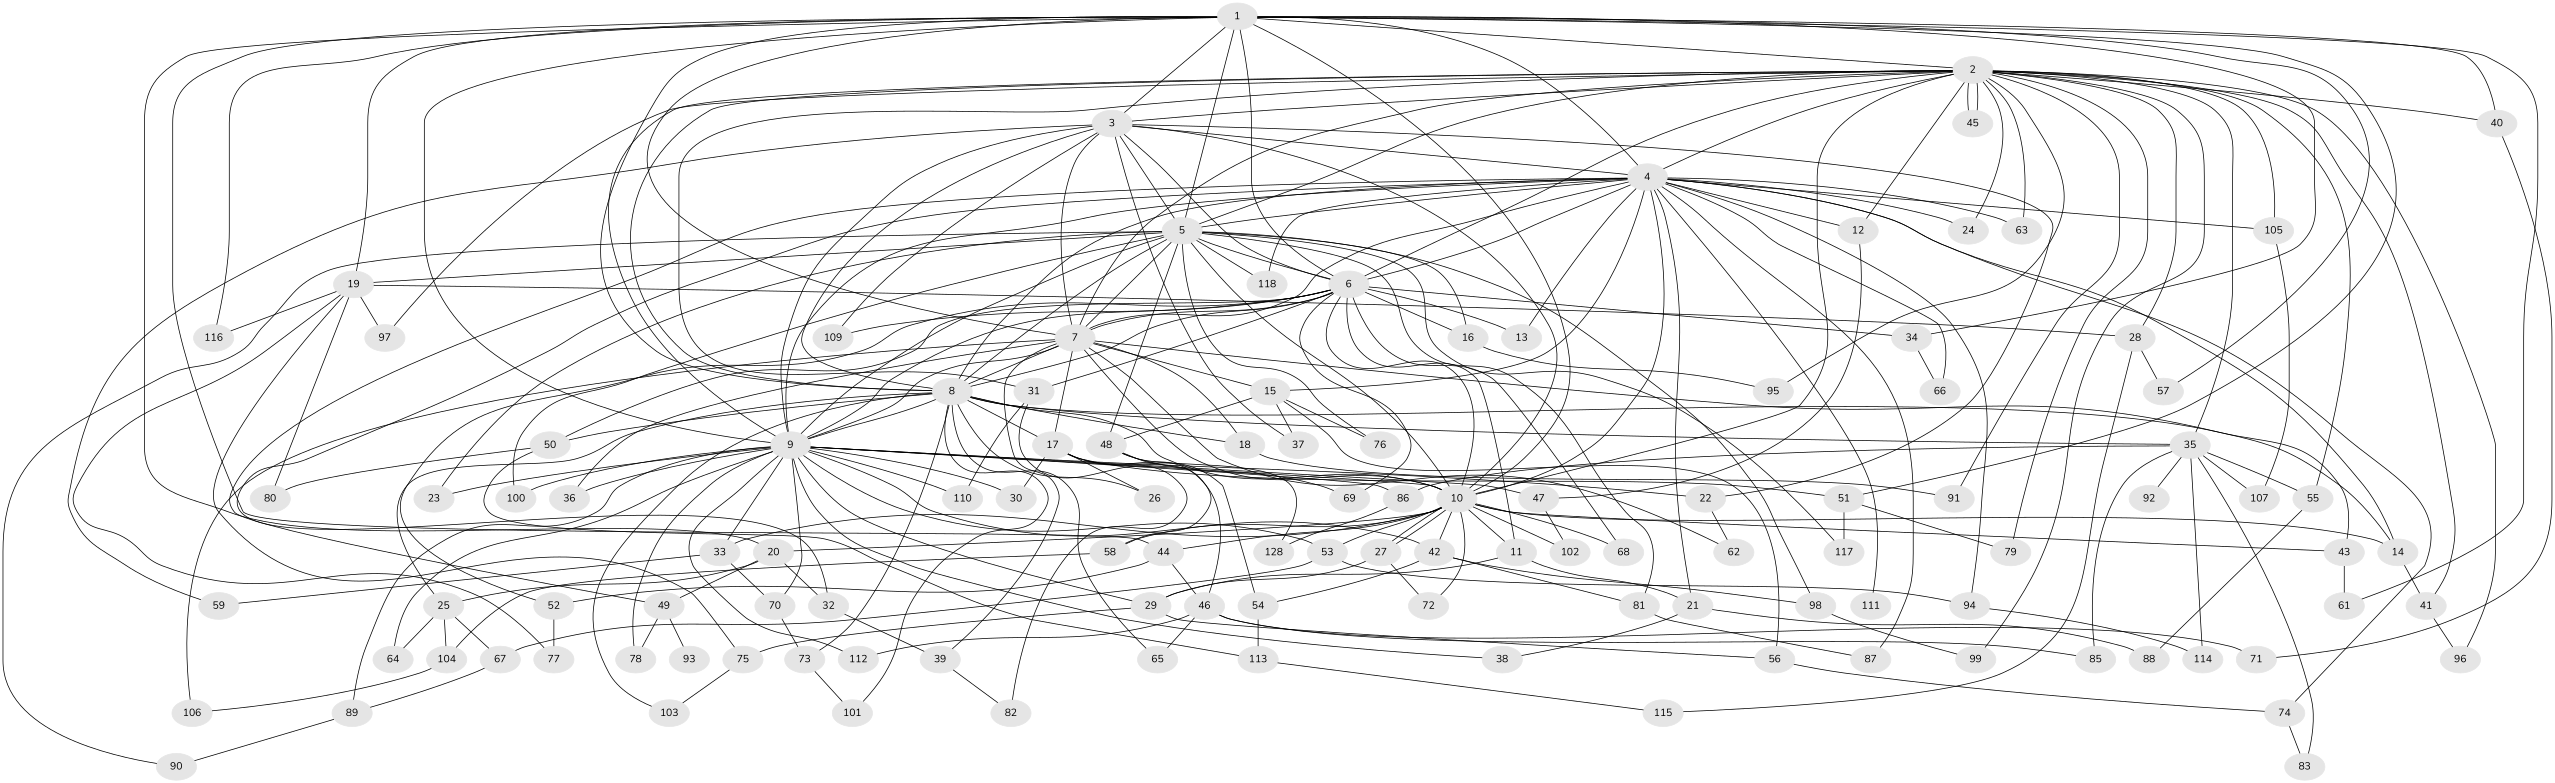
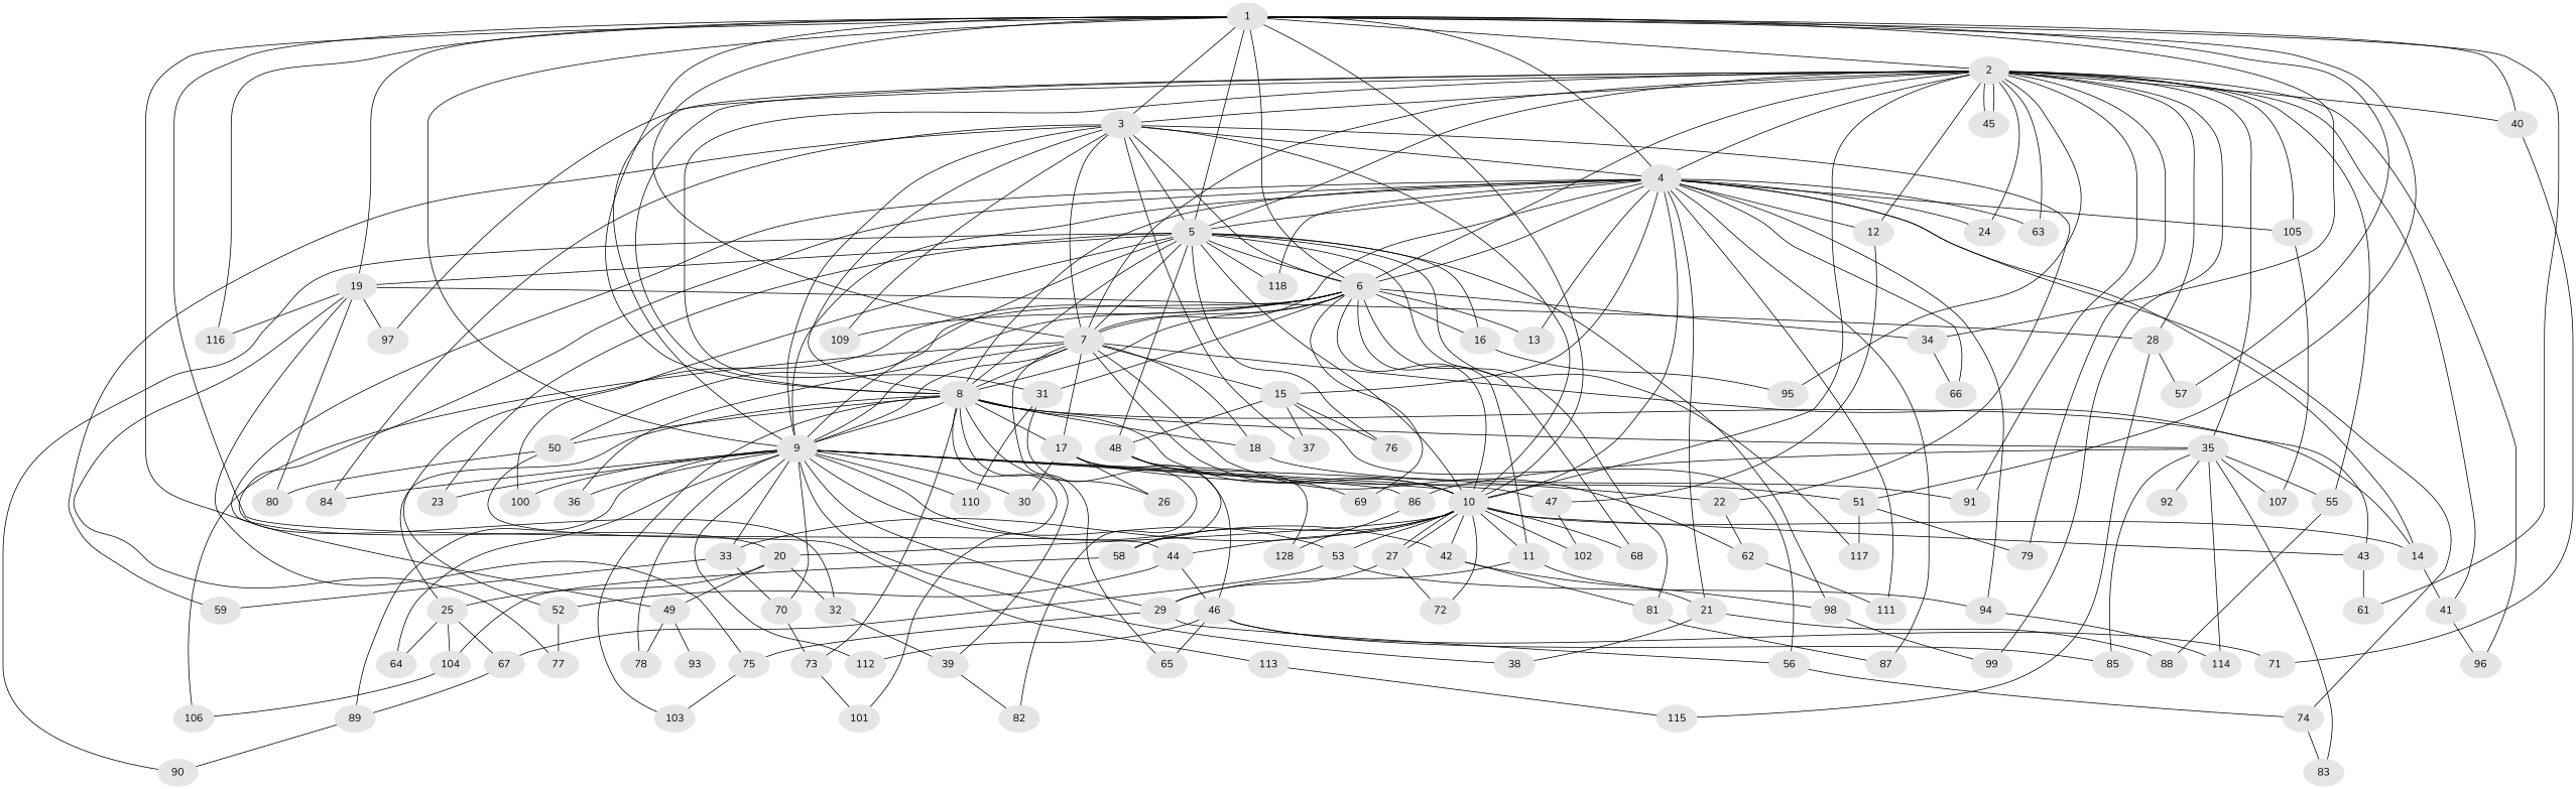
  graph {
    fontname=Nunito
    node [color=gray90 fontname=Nunito style=filled]
    edge [fontname=Nunito]
    1
    2
    3
    4
    5
    6
    7
    8
    9
    10
    19
    20
    34
    40
    44
    51
    57
    61
    116
    12
    24
    28
    31
    35
    41
    45
    55
    63
    79
    91
    95
    96
    97
    99
    105
    22
    37
    59
+   84
    109
    13
    15
    21
    32
    49
    66
    74
    87
    94
    111
    118
    14
    16
    23
    48
    76
    81
    90
    98
    100
    117
    11
    50
    52
    68
    69
    17
    18
    36
    39
    43
    62
    106
    25
    26
    65
    73
    101
    103
    30
    33
    38
    42
    47
    53
    64
    70
    78
    86
    89
    110
    112
    29
    27
    58
    72
    102
    75
    77
    80
    71
    46
    115
    82
    92
    83
    85
    107
    114
    88
    56
    93
    n113 [label=128]
    113
-   54
    67
    104
    1 -- 2
    1 -- 3
    1 -- 4
    1 -- 5
    1 -- 6
    1 -- 7
    1 -- 8
    1 -- 9
    1 -- 10
    1 -- 19
    1 -- 20
    1 -- 34
    1 -- 40
    1 -- 44
    1 -- 51
    1 -- 57
    1 -- 61
    1 -- 116
    2 -- 3
    2 -- 4
    2 -- 5
    2 -- 6
    2 -- 7
    2 -- 8
    2 -- 9
    2 -- 10
    2 -- 40
    2 -- 12
    2 -- 24
    2 -- 28
    2 -- 31
    2 -- 35
    2 -- 41
    2 -- 45
    2 -- 45
    2 -- 55
    2 -- 63
    2 -- 79
    2 -- 91
    2 -- 95
    2 -- 96
    2 -- 97
    2 -- 99
    2 -- 105
    3 -- 4
    3 -- 5
    3 -- 6
    3 -- 7
    3 -- 8
    3 -- 9
    3 -- 10
    3 -- 22
    3 -- 37
    3 -- 59
+   3 -- 84
    3 -- 109
    4 -- 5
    4 -- 6
    4 -- 7
    4 -- 8
    4 -- 9
    4 -- 10
    4 -- 12
    4 -- 24
    4 -- 63
    4 -- 105
    4 -- 13
    4 -- 15
    4 -- 21
    4 -- 32
    4 -- 49
    4 -- 66
    4 -- 74
    4 -- 87
    4 -- 94
    4 -- 111
    4 -- 118
    4 -- 14
    5 -- 6
    5 -- 7
    5 -- 8
    5 -- 9
    5 -- 10
    5 -- 19
    5 -- 118
    5 -- 16
    5 -- 23
    5 -- 48
    5 -- 76
    5 -- 81
    5 -- 90
    5 -- 98
    5 -- 100
    5 -- 117
    6 -- 7
    6 -- 8
    6 -- 9
    6 -- 10
    6 -- 34
    6 -- 31
    6 -- 109
    6 -- 13
    6 -- 16
    6 -- 11
    6 -- 50
    6 -- 52
    6 -- 68
    6 -- 69
    7 -- 8
    7 -- 9
    7 -- 10
    7 -- 15
    7 -- 17
    7 -- 18
    7 -- 36
    7 -- 39
    7 -- 43
    7 -- 62
    7 -- 106
    8 -- 9
    8 -- 10
    8 -- 35
    8 -- 14
    8 -- 50
    8 -- 17
    8 -- 18
    8 -- 25
    8 -- 26
    8 -- 65
    8 -- 73
    8 -- 101
    8 -- 103
    9 -- 10
    9 -- 22
+   9 -- 84
    9 -- 23
    9 -- 100
    9 -- 36
    9 -- 30
    9 -- 33
    9 -- 38
    9 -- 42
    9 -- 47
    9 -- 53
    9 -- 64
    9 -- 70
    9 -- 78
    9 -- 86
    9 -- 89
    9 -- 110
    9 -- 112
    9 -- 29
    10 -- 20
    10 -- 44
    10 -- 14
    10 -- 11
    10 -- 68
    10 -- 43
    10 -- 33
    10 -- 42
    10 -- 53
    10 -- 27
    10 -- 27
    10 -- 58
    10 -- 72
    10 -- 102
    19 -- 116
    19 -- 28
    19 -- 97
    19 -- 75
    19 -- 77
    19 -- 80
    20 -- 32
    20 -- 49
    20 -- 25
    34 -- 66
    40 -- 71
    44 -- 52
    44 -- 46
    51 -- 79
    51 -- 117
    12 -- 47
    28 -- 57
    28 -- 115
    31 -- 110
    31 -- 82
    35 -- 55
    35 -- 86
    35 -- 92
    35 -- 83
    35 -- 85
    35 -- 107
    35 -- 114
    41 -- 96
    55 -- 88
    105 -- 107
    22 -- 62
    15 -- 37
    15 -- 48
    15 -- 76
    15 -- 56
    21 -- 38
    21 -- 88
    32 -- 39
    49 -- 78
    49 -- 93
    74 -- 83
    94 -- 114
    14 -- 41
    16 -- 95
    48 -- 69
    48 -- 58
    48 -- n113
    81 -- 87
    98 -- 99
    11 -- 21
    11 -- 29
    50 -- 80
    50 -- 113
    52 -- 77
    17 -- 51
    17 -- 26
    17 -- 30
    17 -- 46
-   17 -- 54
    18 -- 91
    39 -- 82
    43 -- 61
+   62 -- 111
    25 -- 64
    25 -- 67
    25 -- 104
    73 -- 101
    33 -- 59
    33 -- 70
    42 -- 81
    42 -- 98
-   42 -- 54
    47 -- 102
    53 -- 94
    53 -- 67
    70 -- 73
    86 -- n113
    89 -- 90
    29 -- 75
    29 -- 56
    27 -- 29
    27 -- 72
    58 -- 104
    75 -- 103
    46 -- 65
    46 -- 112
    46 -- 71
    46 -- 85
    56 -- 74
    113 -- 115
-   54 -- 113
    67 -- 89
    104 -- 106
  }
